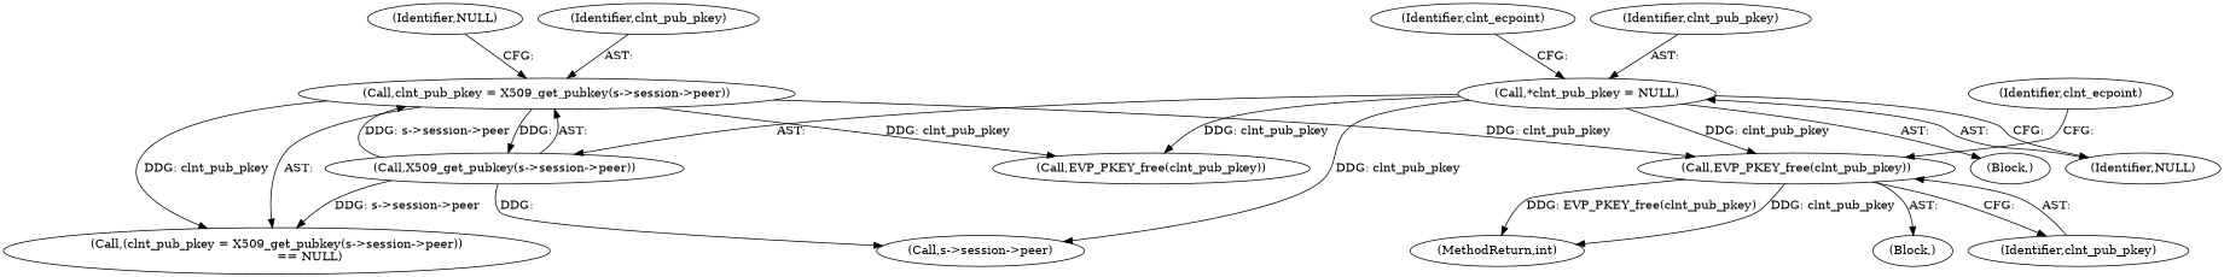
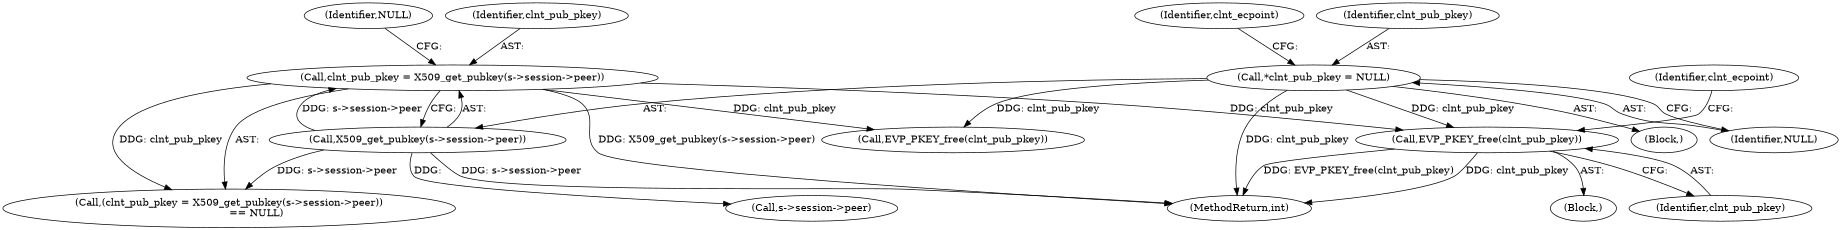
  digraph {
    n1 [label="(Call,EVP_PKEY_free(clnt_pub_pkey))"]
    n2 [label="(MethodReturn,int)"]
    n3 [label="(Identifier,clnt_pub_pkey)"]
    n4 [label="(Block,)"]
    n5 [label="(Call,clnt_pub_pkey = X509_get_pubkey(s->session->peer))"]
    n6 [label="(Call,X509_get_pubkey(s->session->peer))"]
    n7 [label="(Call,(clnt_pub_pkey = X509_get_pubkey(s->session->peer))\n                 == NULL)"]
    n8 [label="(Call,EVP_PKEY_free(clnt_pub_pkey))"]
    n9 [label="(Call,s->session->peer)"]
    n10 [label="(Call,*clnt_pub_pkey = NULL)"]
    n11 [label="(Block,)"]
    n12 [label="(Identifier,NULL)"]
    n13 [label="(Identifier,clnt_ecpoint)"]
    n14 [label="(Identifier,clnt_ecpoint)"]
    n15 [label="(Identifier,NULL)"]
    n16 [label="(Identifier,clnt_pub_pkey)"]
    n17 [label="(Identifier,clnt_pub_pkey)"]
    n1 -> n2 [label="DDG: EVP_PKEY_free(clnt_pub_pkey)"]
    n1 -> n2 [label="DDG: clnt_pub_pkey"]
    n1 -> n3 [label="CFG: "]
    n1 -> n4 [label="AST: "]
    n3 -> n1 [label="AST: "]
    n5 -> n1 [label="DDG: clnt_pub_pkey"]
-   n5 -> n6 [label="DDG: "]
+   n5 -> n2 [label="DDG: X509_get_pubkey(s->session->peer)"]
+   n5 -> n6 [label="CFG: "]
    n5 -> n7 [label="AST: "]
    n5 -> n7 [label="DDG: clnt_pub_pkey"]
    n5 -> n8 [label="DDG: clnt_pub_pkey"]
+   n6 -> n2 [label="DDG: s->session->peer"]
    n6 -> n5 [label="AST: "]
    n6 -> n5 [label="DDG: s->session->peer"]
    n6 -> n7 [label="DDG: s->session->peer"]
    n6 -> n9 [label="DDG: "]
    n10 -> n1 [label="DDG: clnt_pub_pkey"]
-   n10 -> n9 [label="DDG: clnt_pub_pkey"]
+   n10 -> n2 [label="DDG: clnt_pub_pkey"]
    n10 -> n6 [label="AST: "]
    n10 -> n8 [label="DDG: clnt_pub_pkey"]
    n10 -> n11 [label="AST: "]
    n10 -> n12 [label="CFG: "]
    n12 -> n10 [label="AST: "]
    n13 -> n10 [label="CFG: "]
    n14 -> n1 [label="CFG: "]
    n15 -> n5 [label="CFG: "]
    n16 -> n5 [label="AST: "]
    n17 -> n10 [label="AST: "]
  }
